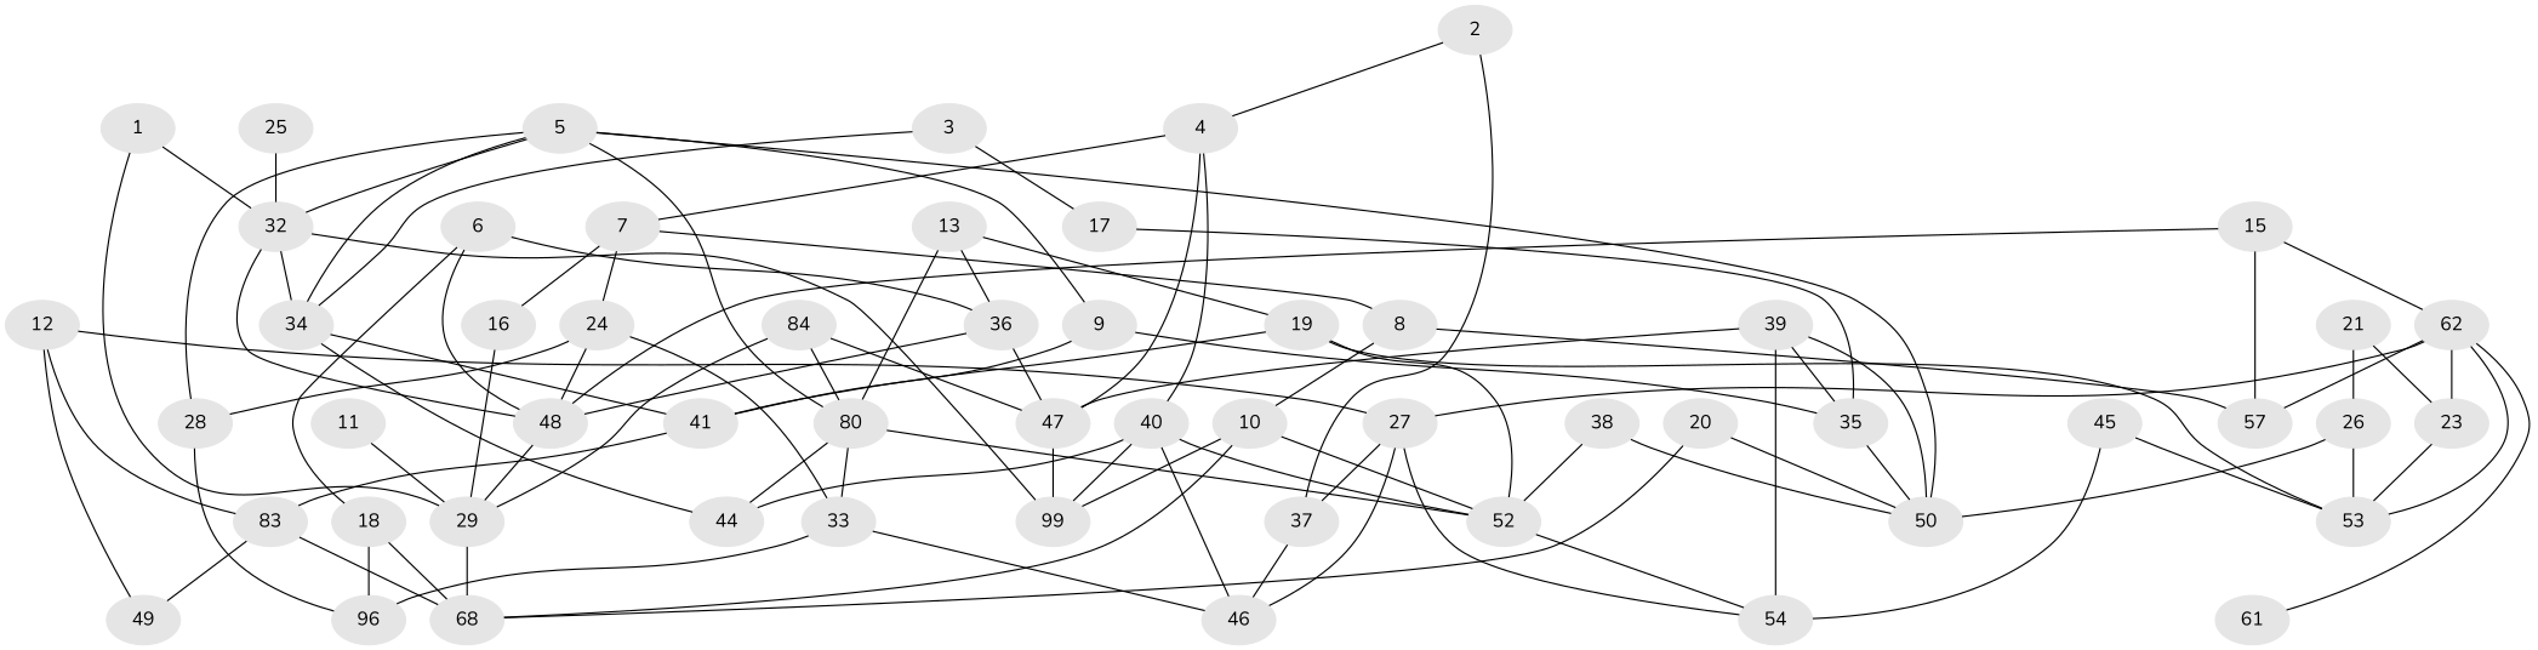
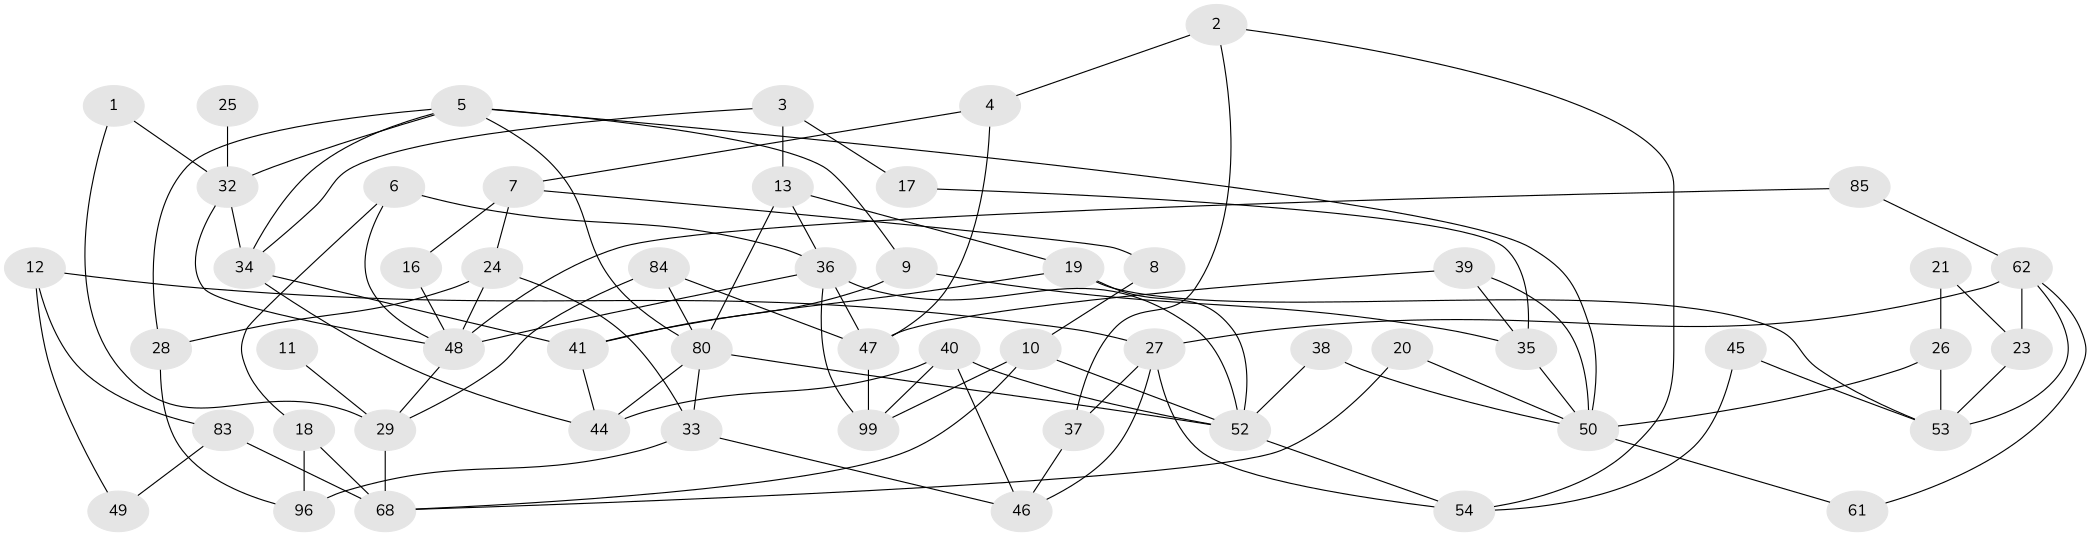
  graph {
    fontname=Nunito
    node [color=gray90 fontname=Nunito style=filled]
    edge [fontname=Nunito]
    1
    29
    32
    n4 [label=68]
    34
    48
    2
    4
    37
    54
    7
    40
    47
    26
    50
    53
    46
    3
    13
    17
    n21 [label=80]
    36
    19
    35
    41
    44
    8
    16
    24
    52
    n31 [label=99]
    5
    9
    28
    n35 [label=96]
    33
    n37 [label=61]
    6
    18
    10
-   57
    n42 [label=83]
    12
    27
    49
    11
    n47 [label=84]
-   15
+   15 [label=85]
    n49 [label=62]
    23
    20
    21
    25
    45
    38
    39
    1 -- 29
    1 -- 32
    29 -- n4
    32 -- 34
    32 -- 48
    34 -- 41
    34 -- 44
    48 -- 29
    2 -- 4
    2 -- 37
-   39 -- 54
+   2 -- 54
    4 -- 7
-   4 -- 40
    4 -- 47
    37 -- 46
    7 -- 8
    7 -- 16
    7 -- 24
    40 -- 46
    40 -- 44
    40 -- 52
    40 -- n31
    47 -- n31
    26 -- 50
    26 -- 53
+   50 -- n37
    3 -- 34
+   3 -- 13
    3 -- 17
    13 -- n21
    13 -- 36
    13 -- 19
    17 -- 35
    n21 -- 44
    n21 -- 52
    n21 -- 33
    36 -- 48
    36 -- 47
-   32 -- n31
+   36 -- 52
+   36 -- n31
    19 -- 53
    19 -- 41
    19 -- 52
    35 -- 50
-   41 -- n42
+   41 -- 44
    8 -- 10
-   8 -- 57
-   16 -- 29
+   16 -- 48
    24 -- 48
    24 -- 28
    24 -- 33
    52 -- 54
    5 -- 32
    5 -- 34
    5 -- 50
    5 -- n21
    5 -- 9
    5 -- 28
    9 -- 35
    9 -- 41
    28 -- n35
    33 -- 46
    33 -- n35
    6 -- 48
    6 -- 36
    6 -- 18
    18 -- n4
    18 -- n35
    10 -- n4
    10 -- 52
    10 -- n31
    n42 -- n4
    n42 -- 49
    12 -- n42
    12 -- 27
    12 -- 49
    27 -- 37
    27 -- 54
    27 -- 46
    11 -- 29
    n47 -- 29
    n47 -- 47
    n47 -- n21
    15 -- 48
-   15 -- 57
    15 -- n49
    n49 -- 53
    n49 -- n37
-   n49 -- 57
    n49 -- 27
    n49 -- 23
    23 -- 53
    20 -- n4
    20 -- 50
    21 -- 26
    21 -- 23
    25 -- 32
    45 -- 54
    45 -- 53
    38 -- 50
    38 -- 52
    39 -- 47
    39 -- 50
    39 -- 35
  }
